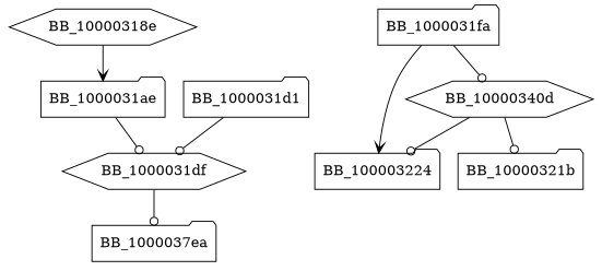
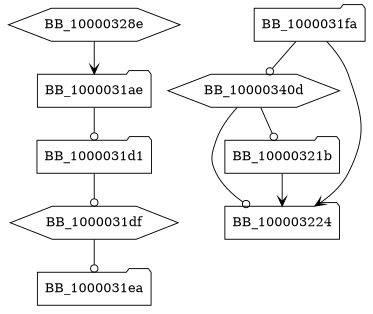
  digraph {
    node [shape=folder]
    edge [arrowhead=odot]
-   BB_10000318e [shape=hexagon]
+   BB_10000318e [shape=hexagon label=BB_10000328e]
    BB_1000031ae
    BB_1000031d1
    BB_1000031df [shape=hexagon]
-   BB_1000031ea [label=BB_1000037ea]
+   BB_1000031ea
    n6 [label=BB_10000340d shape=hexagon]
    BB_1000031fa
    BB_100003224
    BB_10000321b
    BB_10000318e -> BB_1000031ae [arrowhead=vee]
-   BB_1000031ae -> BB_1000031df
+   BB_1000031ae -> BB_1000031d1
    BB_1000031d1 -> BB_1000031df
    BB_1000031df -> BB_1000031ea
    n6 -> BB_100003224
    n6 -> BB_10000321b
    BB_1000031fa -> n6
    BB_1000031fa -> BB_100003224 [arrowhead=vee]
+   BB_10000321b -> BB_100003224 [arrowhead=vee]
  }
